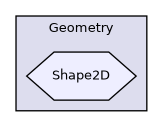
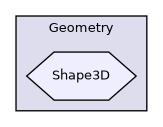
  digraph {
    compound=true
-   n1 [fillcolor="#eeeeff" fontname=Helvetica fontsize=10 label=Shape2D pencolor=black shape=hexagon style=filled]
+   n1 [fillcolor="#eeeeff" fontname=Helvetica fontsize=10 label=Shape3D pencolor=black shape=hexagon style=filled]
    subgraph cluster_1 {
      bgcolor="#ddddee"
      fontname=Helvetica
      fontsize=10
      label=Geometry
      pencolor=black
      n1
    }
  }
